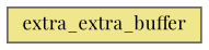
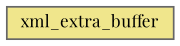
  digraph {
    rankdir=LR
    fontname="Playfair Display"
-   n1 [color=grey40 fillcolor=khaki fontname="Playfair Display" fontsize=10 height=0.2 label=extra_extra_buffer shape=box style=filled width=0.4]
+   n1 [color=grey40 fillcolor=khaki fontname="Playfair Display" fontsize=10 height=0.2 label=xml_extra_buffer shape=box style=filled width=0.4]
  }
